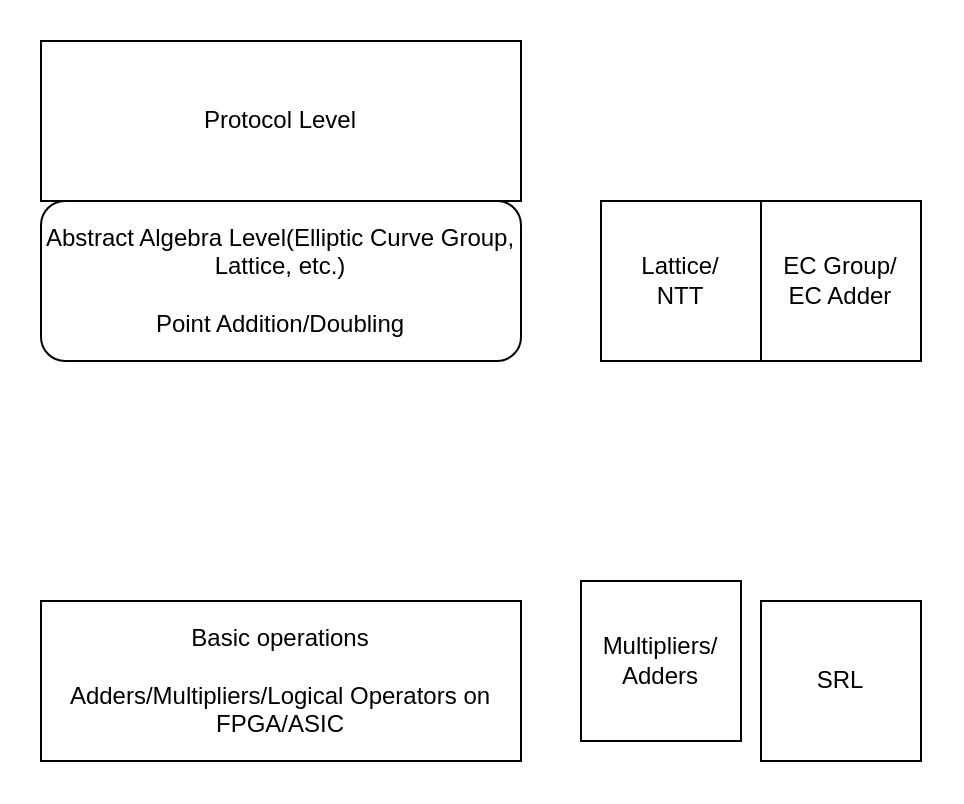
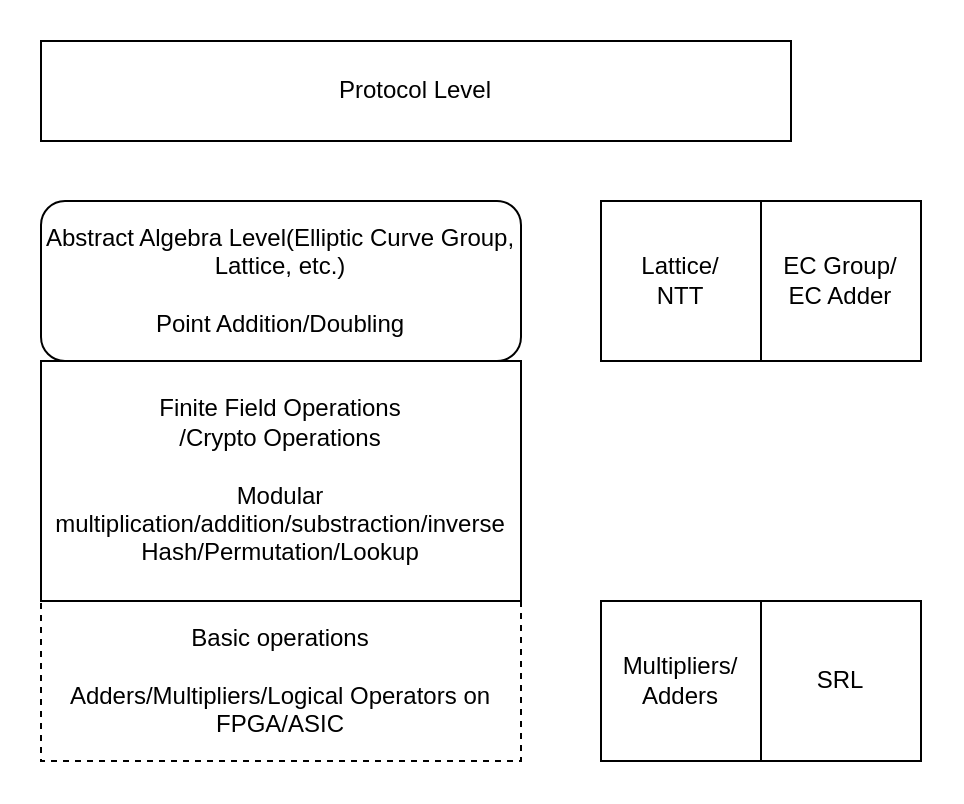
  <mxCell id="0" />
  <mxCell id="1" parent="0" />
+ <mxCell id="2" value="Finite Field Operations&lt;br&gt;/Crypto Operations&lt;br&gt;&lt;br&gt;Modular multiplication/addition/substraction/inverse&lt;br&gt;Hash/Permutation/Lookup" style="rounded=0;whiteSpace=wrap;html=1;fillColor=none;" parent="1" vertex="1"><mxGeometry x="20" y="180" width="240" height="120" as="geometry" /></mxCell>
  <mxCell id="3" value="Abstract Algebra Level(Elliptic Curve Group, Lattice, etc.)&lt;br&gt;&lt;br&gt;Point Addition/Doubling" style="whiteSpace=wrap;html=1;fillColor=none;rounded=1;" parent="1" vertex="1"><mxGeometry x="20" y="100" width="240" height="80" as="geometry" /></mxCell>
- <mxCell id="4" value="Protocol Level" style="rounded=0;whiteSpace=wrap;html=1;fillColor=none;" parent="1" vertex="1"><mxGeometry x="20" y="20" width="240" height="80" as="geometry" /></mxCell>
- <mxCell id="5" value="Basic operations&lt;br&gt;&lt;br&gt;Adders/Multipliers/Logical Operators on FPGA/ASIC" style="rounded=0;whiteSpace=wrap;html=1;fillColor=none;" parent="1" vertex="1"><mxGeometry x="20" y="300" width="240" height="80" as="geometry" /></mxCell>
- <mxCell id="6" value="Multipliers/&lt;br&gt;Adders" style="rounded=0;whiteSpace=wrap;html=1;fillColor=none;" parent="1" vertex="1"><mxGeometry x="290" y="290" width="80" height="80" as="geometry" /></mxCell>
+ <mxCell id="4" value="Protocol Level" style="rounded=0;whiteSpace=wrap;html=1;fillColor=none;" parent="1" vertex="1"><mxGeometry x="20" y="20" width="375" height="50" as="geometry" /></mxCell>
+ <mxCell id="5" value="Basic operations&lt;br&gt;&lt;br&gt;Adders/Multipliers/Logical Operators on FPGA/ASIC" style="rounded=0;whiteSpace=wrap;html=1;fillColor=none;dashed=1;" parent="1" vertex="1"><mxGeometry x="20" y="300" width="240" height="80" as="geometry" /></mxCell>
+ <mxCell id="6" value="Multipliers/&lt;br&gt;Adders" style="rounded=0;whiteSpace=wrap;html=1;fillColor=none;" parent="1" vertex="1"><mxGeometry x="300" y="300" width="80" height="80" as="geometry" /></mxCell>
  <mxCell id="7" value="SRL" style="rounded=0;whiteSpace=wrap;html=1;fillColor=none;" parent="1" vertex="1"><mxGeometry x="380" y="300" width="80" height="80" as="geometry" /></mxCell>
  <mxCell id="8" value="Lattice/&lt;br&gt;NTT" style="rounded=0;whiteSpace=wrap;html=1;fillColor=none;" vertex="1" parent="1"><mxGeometry x="300" y="100" width="80" height="80" as="geometry" /></mxCell>
  <mxCell id="9" value="EC Group/&lt;br&gt;EC Adder" style="rounded=0;whiteSpace=wrap;html=1;fillColor=none;" vertex="1" parent="1"><mxGeometry x="380" y="100" width="80" height="80" as="geometry" /></mxCell>
